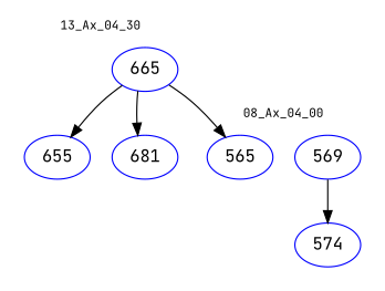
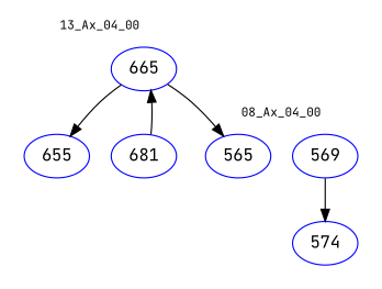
  digraph {
    fontname="JetBrains Mono"
    node [color=blue fontname="JetBrains Mono"]
    edge [color=black fontname="JetBrains Mono"]
    n1 [label=665]
    n2 [label=655]
    n3 [label=681]
    n4 [label=569]
    n5 [label=565]
    n6 [label=574]
    subgraph cluster_1 {
      color=white
      fontsize=10
-     label="13_Ax_04_30"
+     label="13_Ax_04_00"
      n1
      n2
      n3
    }
    subgraph cluster_2 {
      color=white
      fontsize=10
      label="08_Ax_04_00"
      n4
      n5
      n6
    }
    n1 -> n2
-   n1 -> n3
+   n3 -> n1
    n1 -> n5
    n4 -> n6
  }
